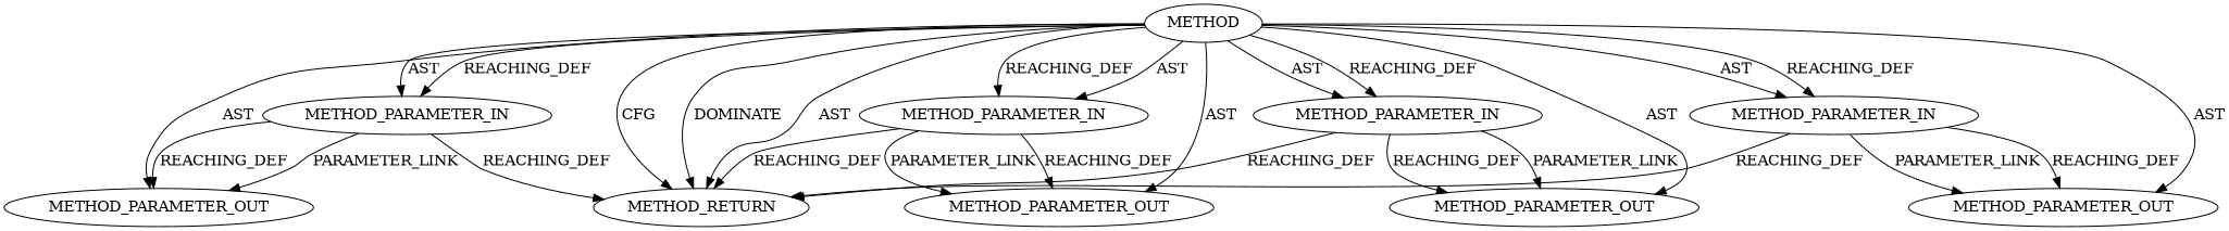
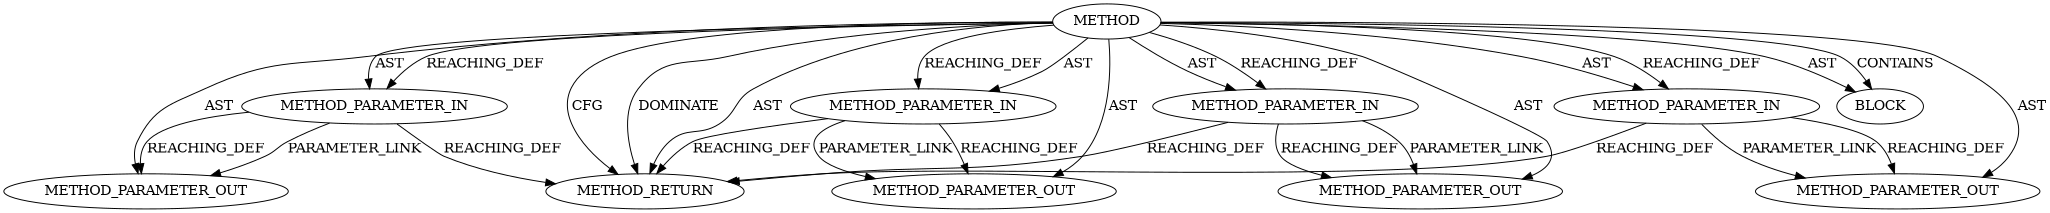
  digraph {
    node [CODE=p2 EVALUATION_STRATEGY=BY_VALUE IS_VARIADIC=false ORDER=2 TYPE_FULL_NAME=ANY]
    n1 [INDEX=2 NAME=p2 label=METHOD_PARAMETER_OUT]
    n2 [CODE=p3 INDEX=3 NAME=p3 ORDER=3 label=METHOD_PARAMETER_OUT]
    n3 [INDEX=2 NAME=p2 label=METHOD_PARAMETER_IN]
    n4 [CODE=RET label=METHOD_RETURN IS_VARIADIC=""]
    n5 [AST_PARENT_FULL_NAME="<global>" AST_PARENT_TYPE=NAMESPACE_BLOCK CODE="<empty>" FILENAME="<empty>" FULL_NAME=ssl3_read_n IS_EXTERNAL=true NAME=ssl3_read_n ORDER=0 label=METHOD EVALUATION_STRATEGY="" IS_VARIADIC="" TYPE_FULL_NAME=""]
    n6 [CODE=p1 INDEX=1 NAME=p1 ORDER=1 label=METHOD_PARAMETER_IN]
    n7 [CODE=p1 INDEX=1 NAME=p1 ORDER=1 label=METHOD_PARAMETER_OUT]
    n8 [CODE=p4 INDEX=4 NAME=p4 ORDER=4 label=METHOD_PARAMETER_IN]
    n9 [CODE=p4 INDEX=4 NAME=p4 ORDER=4 label=METHOD_PARAMETER_OUT]
+   n10 [ARGUMENT_INDEX=1 CODE="<empty>" ORDER=1 label=BLOCK EVALUATION_STRATEGY="" IS_VARIADIC=""]
    n11 [CODE=p3 INDEX=3 NAME=p3 ORDER=3 label=METHOD_PARAMETER_IN]
    n3 -> n1 [VARIABLE=p2 label=REACHING_DEF]
    n3 -> n1 [label=PARAMETER_LINK]
    n3 -> n4 [VARIABLE=p2 label=REACHING_DEF]
    n5 -> n1 [label=AST]
    n5 -> n2 [label=AST]
    n5 -> n3 [label=AST]
    n5 -> n3 [label=REACHING_DEF]
    n5 -> n4 [label=CFG]
    n5 -> n4 [label=DOMINATE]
    n5 -> n4 [label=AST]
    n5 -> n6 [label=REACHING_DEF]
    n5 -> n6 [label=AST]
    n5 -> n7 [label=AST]
    n5 -> n8 [label=AST]
    n5 -> n8 [label=REACHING_DEF]
    n5 -> n9 [label=AST]
+   n5 -> n10 [label=AST]
+   n5 -> n10 [label=CONTAINS]
    n5 -> n11 [label=AST]
    n5 -> n11 [label=REACHING_DEF]
    n6 -> n4 [VARIABLE=p1 label=REACHING_DEF]
    n6 -> n7 [label=PARAMETER_LINK]
    n6 -> n7 [VARIABLE=p1 label=REACHING_DEF]
    n8 -> n4 [VARIABLE=p4 label=REACHING_DEF]
    n8 -> n9 [VARIABLE=p4 label=REACHING_DEF]
    n8 -> n9 [label=PARAMETER_LINK]
    n11 -> n2 [label=PARAMETER_LINK]
    n11 -> n2 [VARIABLE=p3 label=REACHING_DEF]
    n11 -> n4 [VARIABLE=p3 label=REACHING_DEF]
  }
